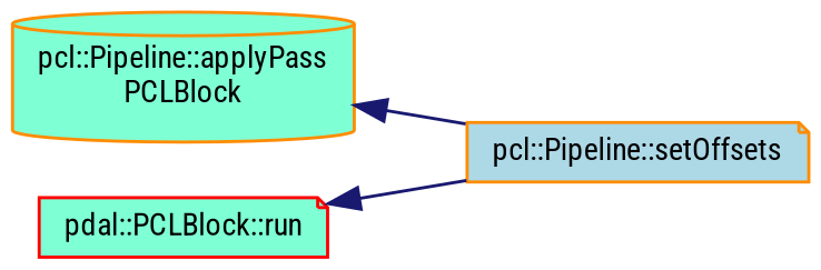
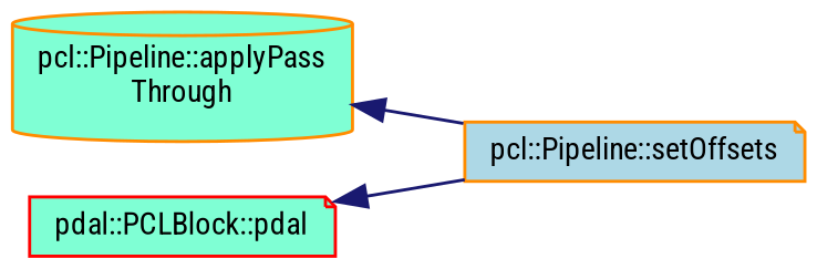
  digraph {
    fontname="Roboto Condensed"
    rankdir=LR
    node [color=darkorange fillcolor=aquamarine fontname="Roboto Condensed" fontsize=10 shape=note style=filled]
    edge [color=midnightblue dir=back fontname="Roboto Condensed" fontsize=10 labelfontname=Helvetica labelfontsize=10 style=solid]
-   n1 [fontcolor=black height=0.2 label="pcl::Pipeline::applyPass\lPCLBlock" shape=cylinder width=0.4]
+   n1 [fontcolor=black height=0.2 label="pcl::Pipeline::applyPass\lThrough" shape=cylinder width=0.4]
    n2 [fillcolor=lightblue height=0.2 label="pcl::Pipeline::setOffsets" width=0.4]
-   n3 [color=red height=0.2 label="pdal::PCLBlock::run" width=0.4]
+   n3 [color=red height=0.2 label="pdal::PCLBlock::pdal" width=0.4]
    n1 -> n2
    n3 -> n2
  }
